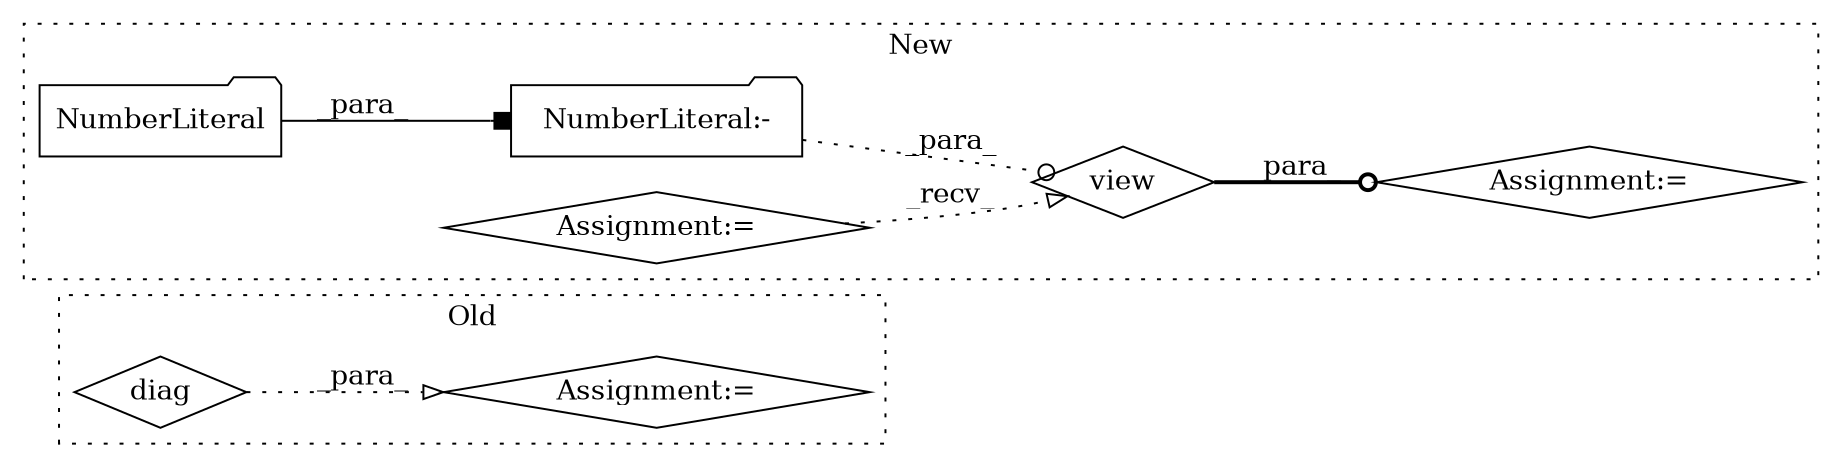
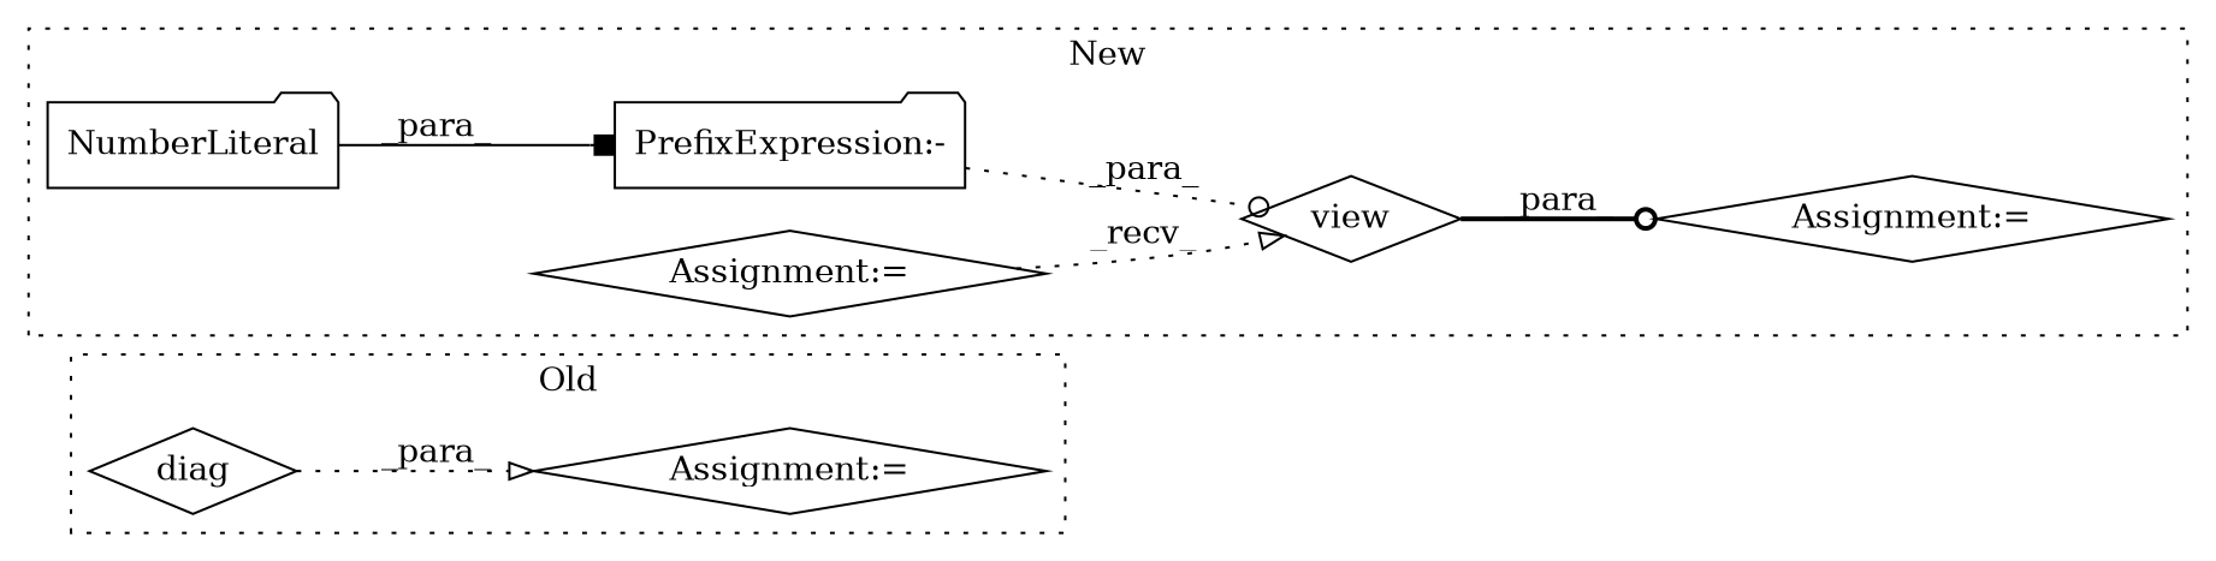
  digraph {
    rankdir=LR
    node [a=7 l=1 shape=diamond]
    edge [arrowhead=onormal style=dotted]
    n1 [a=32 l="5,1" label=diag s="7367,7380"]
    n2 [label="Assignment:=" s=7451]
    n3 [a=32 l="5,1" label=view s="8900,8907"]
    n4 [label="Assignment:=" s=8890]
-   n5 [a=38 label="NumberLiteral:-" s=8905 shape=folder]
+   n5 [a=38 label="PrefixExpression:-" s=8905 shape=folder]
    n6 [a=34 label=NumberLiteral s=8906 shape=folder]
    n7 [label="Assignment:=" s=8824]
    subgraph cluster_1 {
      label=Old
      style=dotted
      n1
      n2
    }
    subgraph cluster_2 {
      label=New
      style=dotted
      n3
      n4
      n5
      n6
      n7
    }
    n1 -> n2 [label=_para_]
    n3 -> n4 [arrowhead=odot label=_para_ style=bold]
    n5 -> n3 [arrowhead=odot label=_para_]
    n6 -> n5 [arrowhead=box label=_para_ style=solid]
    n7 -> n3 [label=_recv_]
  }
